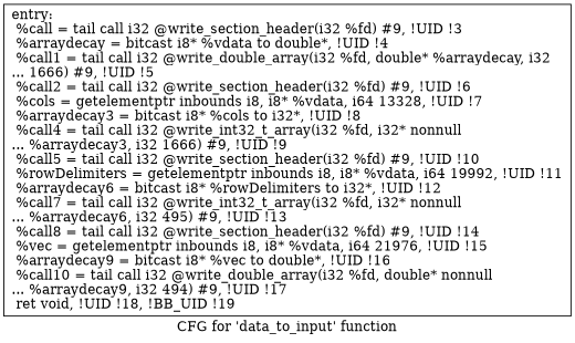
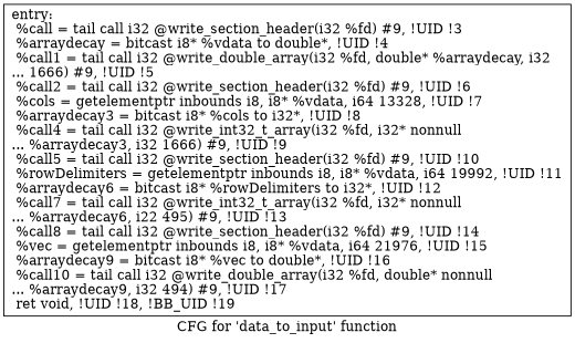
  digraph {
    label="CFG for 'data_to_input' function"
-   n1 [label="{entry:\l  %call = tail call i32 @write_section_header(i32 %fd) #9, !UID !3\l  %arraydecay = bitcast i8* %vdata to double*, !UID !4\l  %call1 = tail call i32 @write_double_array(i32 %fd, double* %arraydecay, i32\l... 1666) #9, !UID !5\l  %call2 = tail call i32 @write_section_header(i32 %fd) #9, !UID !6\l  %cols = getelementptr inbounds i8, i8* %vdata, i64 13328, !UID !7\l  %arraydecay3 = bitcast i8* %cols to i32*, !UID !8\l  %call4 = tail call i32 @write_int32_t_array(i32 %fd, i32* nonnull\l... %arraydecay3, i32 1666) #9, !UID !9\l  %call5 = tail call i32 @write_section_header(i32 %fd) #9, !UID !10\l  %rowDelimiters = getelementptr inbounds i8, i8* %vdata, i64 19992, !UID !11\l  %arraydecay6 = bitcast i8* %rowDelimiters to i32*, !UID !12\l  %call7 = tail call i32 @write_int32_t_array(i32 %fd, i32* nonnull\l... %arraydecay6, i32 495) #9, !UID !13\l  %call8 = tail call i32 @write_section_header(i32 %fd) #9, !UID !14\l  %vec = getelementptr inbounds i8, i8* %vdata, i64 21976, !UID !15\l  %arraydecay9 = bitcast i8* %vec to double*, !UID !16\l  %call10 = tail call i32 @write_double_array(i32 %fd, double* nonnull\l... %arraydecay9, i32 494) #9, !UID !17\l  ret void, !UID !18, !BB_UID !19\l}" shape=record style=filled fillcolor=white]
+   n1 [label="{entry:\l  %call = tail call i32 @write_section_header(i32 %fd) #9, !UID !3\l  %arraydecay = bitcast i8* %vdata to double*, !UID !4\l  %call1 = tail call i32 @write_double_array(i32 %fd, double* %arraydecay, i32\l... 1666) #9, !UID !5\l  %call2 = tail call i32 @write_section_header(i32 %fd) #9, !UID !6\l  %cols = getelementptr inbounds i8, i8* %vdata, i64 13328, !UID !7\l  %arraydecay3 = bitcast i8* %cols to i32*, !UID !8\l  %call4 = tail call i32 @write_int32_t_array(i32 %fd, i32* nonnull\l... %arraydecay3, i32 1666) #9, !UID !9\l  %call5 = tail call i32 @write_section_header(i32 %fd) #9, !UID !10\l  %rowDelimiters = getelementptr inbounds i8, i8* %vdata, i64 19992, !UID !11\l  %arraydecay6 = bitcast i8* %rowDelimiters to i32*, !UID !12\l  %call7 = tail call i32 @write_int32_t_array(i32 %fd, i32* nonnull\l... %arraydecay6, i22 495) #9, !UID !13\l  %call8 = tail call i32 @write_section_header(i32 %fd) #9, !UID !14\l  %vec = getelementptr inbounds i8, i8* %vdata, i64 21976, !UID !15\l  %arraydecay9 = bitcast i8* %vec to double*, !UID !16\l  %call10 = tail call i32 @write_double_array(i32 %fd, double* nonnull\l... %arraydecay9, i32 494) #9, !UID !17\l  ret void, !UID !18, !BB_UID !19\l}" shape=record style=filled fillcolor=white]
  }
